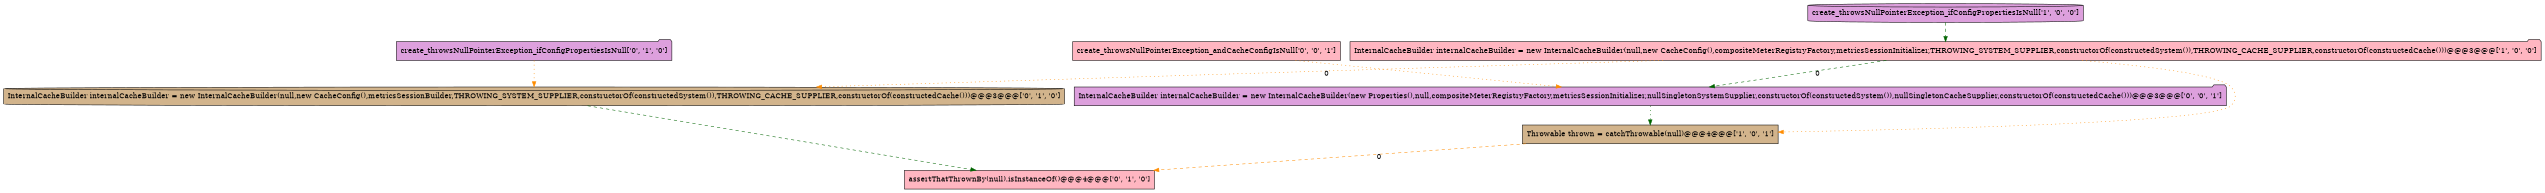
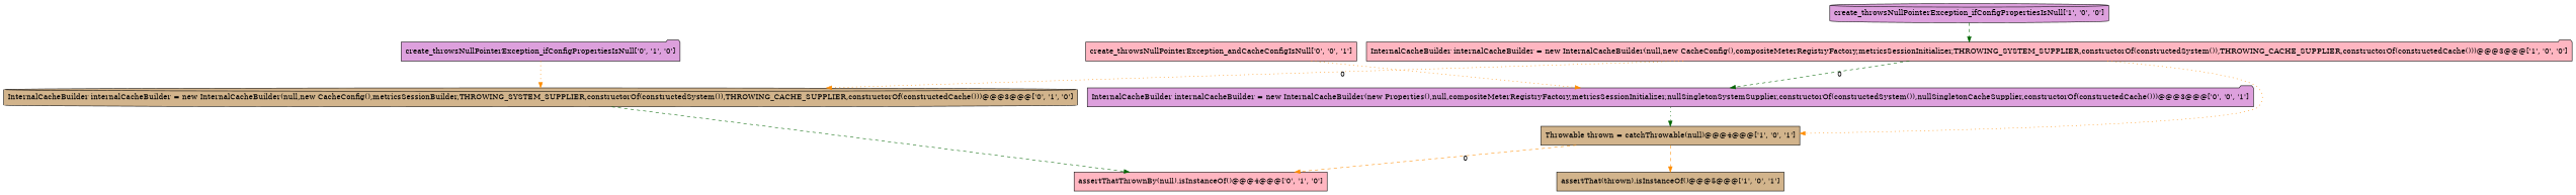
  digraph {
    node [fillcolor=lightpink shape=box style=filled]
    edge [style=dotted color=darkorange]
    n1 [label="assertThatThrownBy(null).isInstanceOf()@@@4@@@['0', '1', '0']"]
    n2 [fillcolor=plum label="create_throwsNullPointerException_ifConfigPropertiesIsNull['0', '1', '0']" shape=folder]
    n3 [fillcolor=tan label="InternalCacheBuilder internalCacheBuilder = new InternalCacheBuilder(null,new CacheConfig(),metricsSessionBuilder,THROWING_SYSTEM_SUPPLIER,constructorOf(constructedSystem()),THROWING_CACHE_SUPPLIER,constructorOf(constructedCache()))@@@3@@@['0', '1', '0']" shape=cylinder]
    n4 [fillcolor=plum label="InternalCacheBuilder internalCacheBuilder = new InternalCacheBuilder(new Properties(),null,compositeMeterRegistryFactory,metricsSessionInitializer,nullSingletonSystemSupplier,constructorOf(constructedSystem()),nullSingletonCacheSupplier,constructorOf(constructedCache()))@@@3@@@['0', '0', '1']" shape=folder]
    n5 [fillcolor=tan label="Throwable thrown = catchThrowable(null)@@@4@@@['1', '0', '1']"]
    n6 [label="create_throwsNullPointerException_andCacheConfigIsNull['0', '0', '1']"]
    n7 [fillcolor=plum label="create_throwsNullPointerException_ifConfigPropertiesIsNull['1', '0', '0']" shape=cylinder]
    n8 [label="InternalCacheBuilder internalCacheBuilder = new InternalCacheBuilder(null,new CacheConfig(),compositeMeterRegistryFactory,metricsSessionInitializer,THROWING_SYSTEM_SUPPLIER,constructorOf(constructedSystem()),THROWING_CACHE_SUPPLIER,constructorOf(constructedCache()))@@@3@@@['1', '0', '0']" shape=folder]
+   n9 [fillcolor=tan label="assertThat(thrown).isInstanceOf()@@@5@@@['1', '0', '1']"]
    n2 -> n3
    n3 -> n1 [style=dashed color=darkgreen]
    n4 -> n5 [color=darkgreen]
    n5 -> n1 [label=0 style=dashed]
+   n5 -> n9 [style=dashed]
    n6 -> n4
    n7 -> n8 [style=dashed color=darkgreen]
    n8 -> n3 [label=0]
    n8 -> n4 [label=0 style=dashed color=darkgreen]
    n8 -> n5
  }
